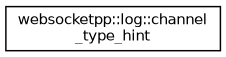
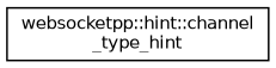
  digraph {
    rankdir=LR
-   n1 [color=black fillcolor=white fontname=Helvetica fontsize=10 height=0.2 label="websocketpp::log::channel\l_type_hint" shape=record style=filled width=0.4]
+   n1 [color=black fillcolor=white fontname=Helvetica fontsize=10 height=0.2 label="websocketpp::hint::channel\l_type_hint" shape=record style=filled width=0.4]
  }
